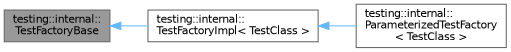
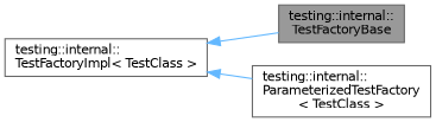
  digraph {
    rankdir=LR
    node [color=gray40 fillcolor=white fontname=Helvetica fontsize=10 shape=box style=filled]
    edge [color=steelblue1 dir=back fontname=Helvetica fontsize=10 labelfontname=Helvetica labelfontsize=10 style=solid]
    n1 [fillcolor=grey60 fontcolor=black height=0.2 label="testing::internal::\lTestFactoryBase" width=0.4]
    n2 [height=0.2 label="testing::internal::\lTestFactoryImpl\< TestClass \>" width=0.4]
    n3 [height=0.2 label="testing::internal::\lParameterizedTestFactory\l\< TestClass \>" width=0.4]
-   n1 -> n2
+   n2 -> n1
    n2 -> n3
  }
